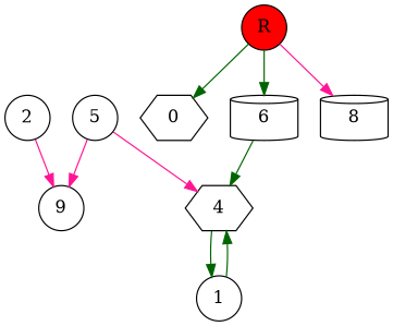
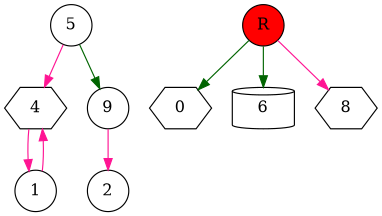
  digraph {
    node [shape=circle]
    edge [color=deeppink]
    4 [shape=hexagon]
    1
    2
    9
    n5 [label=0 shape=hexagon]
    5
    6 [shape=cylinder]
-   8 [shape=cylinder]
+   8 [shape=hexagon]
    R [fillcolor="#ff0000" style=filled]
-   4 -> 1 [color=darkgreen]
-   1 -> 4 [color=darkgreen]
-   2 -> 9
+   4 -> 1
+   1 -> 4
+   9 -> 2
    5 -> 4
-   5 -> 9
-   6 -> 4 [color=darkgreen]
+   5 -> 9 [color=darkgreen]
    R -> n5 [color=darkgreen]
    R -> 6 [color=darkgreen]
    R -> 8
  }
